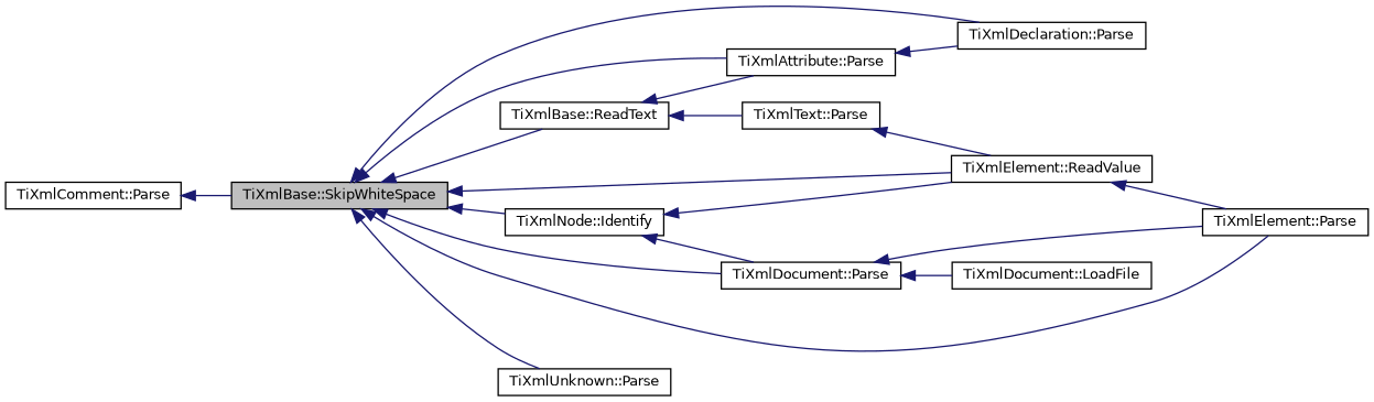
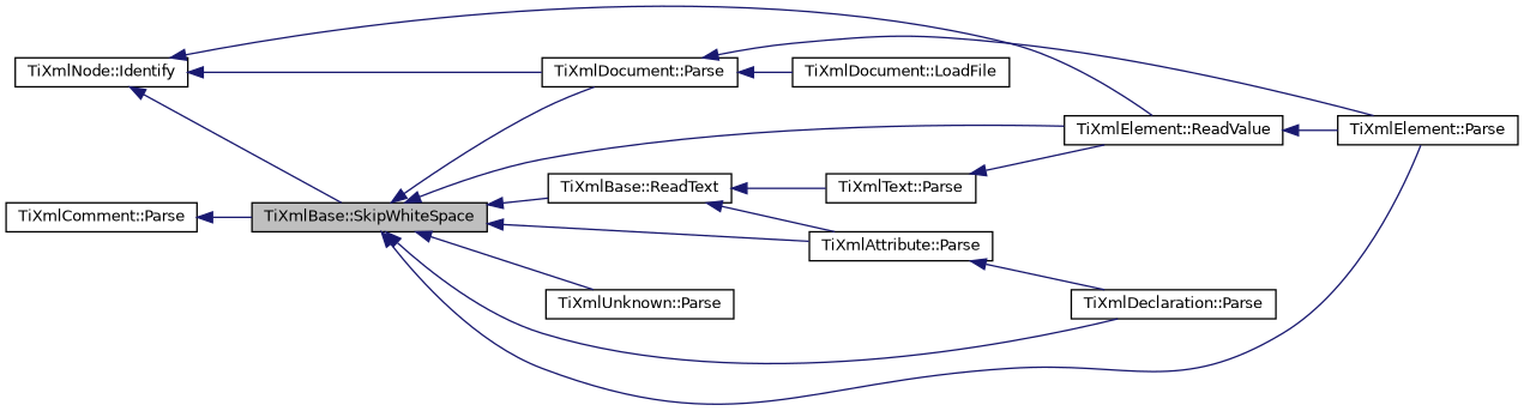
  digraph {
    rankdir=LR
    node [color=black fillcolor=white fontname=Helvetica fontsize=10 shape=record style=filled]
    edge [color=midnightblue dir=back fontname=Helvetica fontsize=10 labelfontname=Helvetica labelfontsize=10 style=solid]
    n1 [fillcolor=grey75 fontcolor=black height=0.2 label="TiXmlBase::SkipWhiteSpace" width=0.4]
    n2 [height=0.2 label="TiXmlBase::ReadText" width=0.4]
    n3 [height=0.2 label="TiXmlAttribute::Parse" width=0.4]
    n4 [height=0.2 label="TiXmlElement::Parse" width=0.4]
    n5 [height=0.2 label="TiXmlDeclaration::Parse" width=0.4]
    n6 [height=0.2 label="TiXmlElement::ReadValue" width=0.4]
    n7 [height=0.2 label="TiXmlDocument::Parse" width=0.4]
    n8 [height=0.2 label="TiXmlNode::Identify" width=0.4]
    n9 [height=0.2 label="TiXmlUnknown::Parse" width=0.4]
    n10 [height=0.2 label="TiXmlText::Parse" width=0.4]
    n11 [height=0.2 label="TiXmlDocument::LoadFile" width=0.4]
    n12 [height=0.2 label="TiXmlComment::Parse" width=0.4]
    n1 -> n2
    n1 -> n3
    n1 -> n4
    n1 -> n5
    n1 -> n6
    n1 -> n7
-   n1 -> n8
+   n8 -> n1
    n1 -> n9
    n2 -> n3
    n2 -> n10
    n3 -> n5
    n6 -> n4
    n7 -> n4
    n7 -> n11
    n8 -> n6
    n8 -> n7
    n10 -> n6
    n12 -> n1
  }
